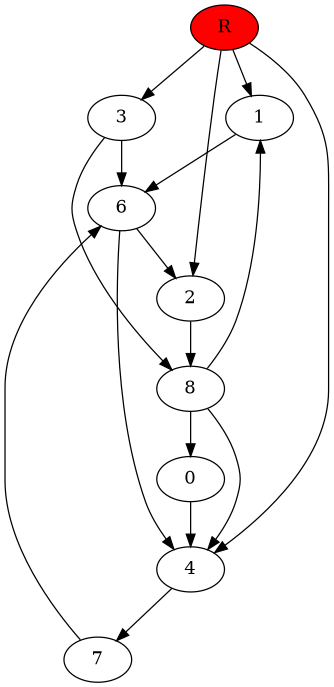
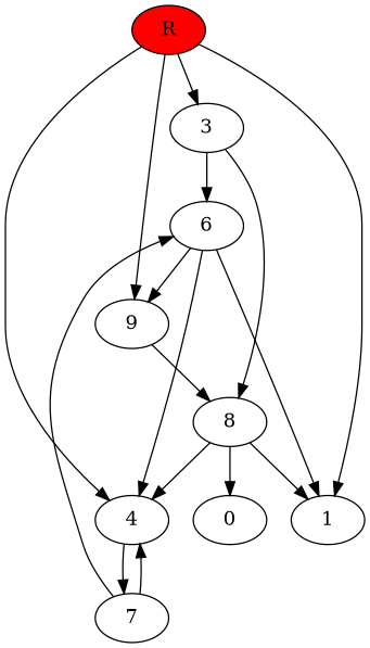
  digraph {
    1
    6
-   2
+   2 [label=9]
    4
    8
    n6 [label=0]
    3
    7
    R [fillcolor="#ff0000" style=filled]
-   1 -> 6
+   6 -> 1
    6 -> 2
    6 -> 4
    2 -> 8
    4 -> 7
    8 -> 1
    8 -> 4
    8 -> n6
    3 -> 6
    3 -> 8
    7 -> 6
-   n6 -> 4
+   7 -> 4
    R -> 1
    R -> 2
    R -> 4
    R -> 3
  }
